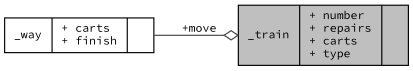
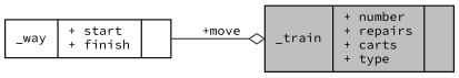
  digraph {
    rankdir=LR
    fontname="Source Code Pro"
    node [color=black fontname="Source Code Pro" fontsize=10 shape=record style=filled]
    n1 [fillcolor=grey75 fontcolor=black height=0.2 label="{_train\n|+ number\l+ repairs\l+ carts\l+ type\l|}" width=0.4]
-   n2 [fillcolor=white height=0.2 label="{_way\n|+ carts\l+ finish\l|}" width=0.4]
+   n2 [fillcolor=white height=0.2 label="{_way\n|+ start\l+ finish\l|}" width=0.4]
    n2 -> n1 [arrowhead=odiamond color=grey25 fontname="Source Code Pro" fontsize=10 label=" +move" labelfontname=Helvetica labelfontsize=10 style=solid]
  }
